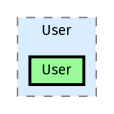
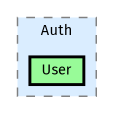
  digraph {
    compound=true
    fontname="Fira Sans"
    n1 [color=black fillcolor=palegreen fontname="Fira Sans" fontsize=10 height=0.2 label=User shape=box style="filled,bold" width=0.4]
    subgraph cluster_1 {
      bgcolor="#daedff"
      fontsize=10
-     label=User
+     label=Auth
      pencolor=grey50
      style="filled,dashed"
      n1
    }
  }
